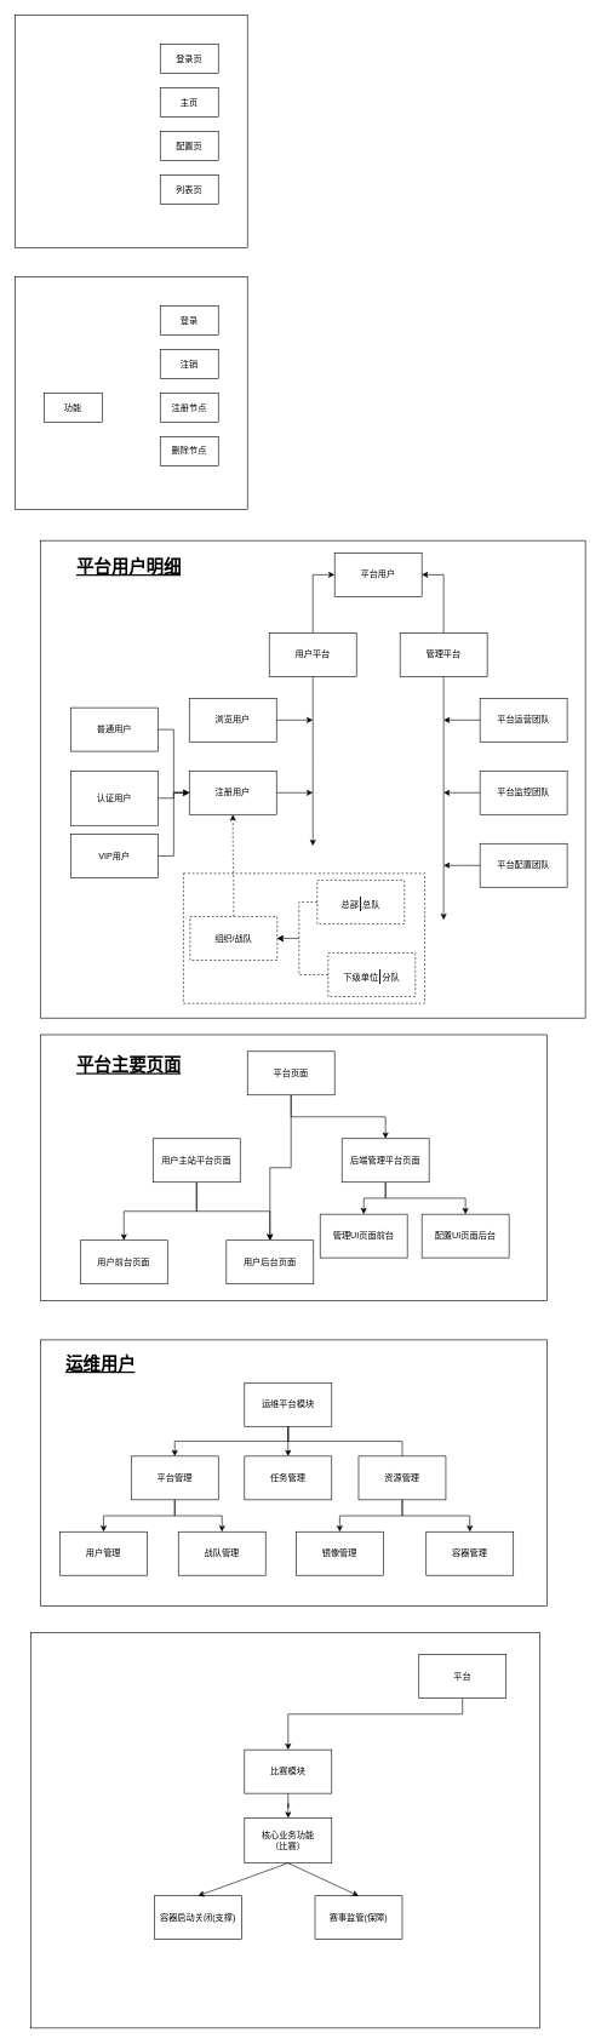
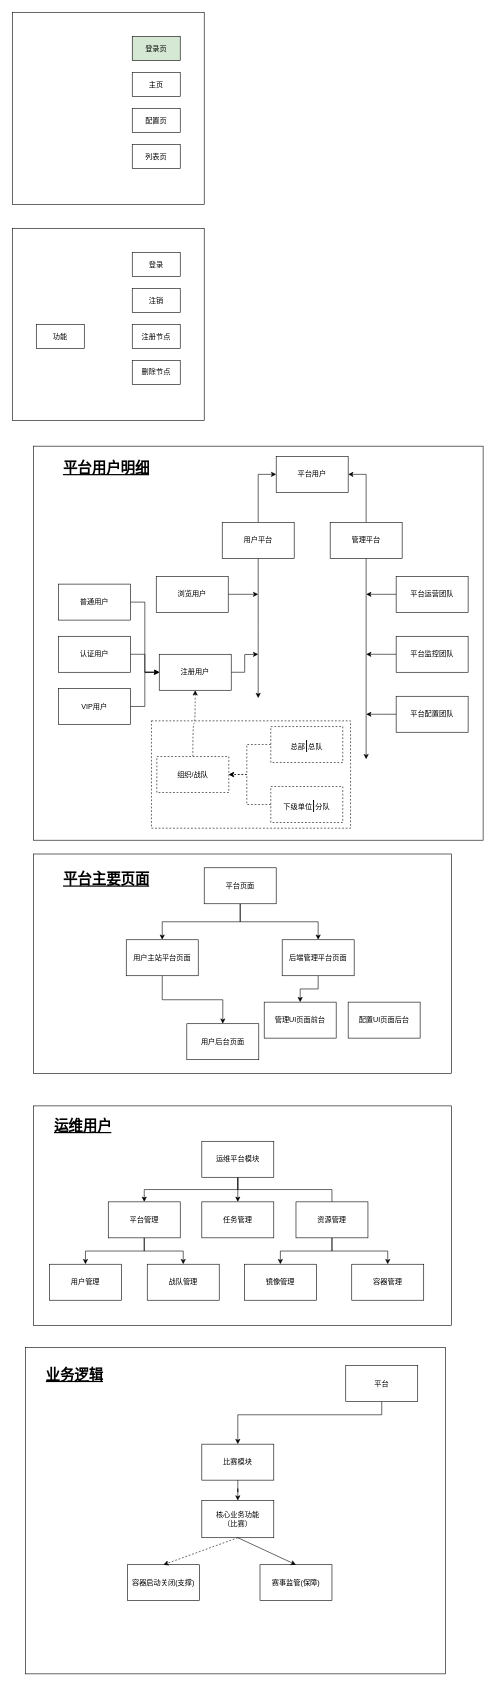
  <mxCell id="0" />
  <mxCell id="1" parent="0" />
  <mxCell id="2" value="" style="rounded=0;whiteSpace=wrap;html=1;fillColor=none;" parent="1" vertex="1"><mxGeometry x="55.5" y="1843" width="696.75" height="366" as="geometry" /></mxCell>
  <mxCell id="3" value="" style="rounded=0;whiteSpace=wrap;html=1;fillColor=none;" parent="1" vertex="1"><mxGeometry x="55.25" y="1423" width="696.75" height="366" as="geometry" /></mxCell>
  <mxCell id="4" value="" style="rounded=0;whiteSpace=wrap;html=1;dashed=1;fillColor=none;" parent="1" vertex="1"><mxGeometry x="252" y="1201" width="332" height="179" as="geometry" /></mxCell>
  <mxCell id="5" value="" style="rounded=0;whiteSpace=wrap;html=1;fillColor=none;" parent="1" vertex="1"><mxGeometry x="55.5" y="743" width="749.5" height="657" as="geometry" /></mxCell>
- <mxCell id="6" value="登录页" style="rounded=0;whiteSpace=wrap;html=1;" parent="1" vertex="1"><mxGeometry x="220" y="60" width="80" height="40" as="geometry" /></mxCell>
+ <mxCell id="6" value="登录页" style="rounded=0;whiteSpace=wrap;html=1;fillColor=#d5e8d4;" parent="1" vertex="1"><mxGeometry x="220" y="60" width="80" height="40" as="geometry" /></mxCell>
  <mxCell id="7" value="配置页" style="rounded=0;whiteSpace=wrap;html=1;" parent="1" vertex="1"><mxGeometry x="220" y="180" width="80" height="40" as="geometry" /></mxCell>
  <mxCell id="8" value="主页" style="rounded=0;whiteSpace=wrap;html=1;" parent="1" vertex="1"><mxGeometry x="220" y="120" width="80" height="40" as="geometry" /></mxCell>
  <mxCell id="9" value="列表页" style="rounded=0;whiteSpace=wrap;html=1;" parent="1" vertex="1"><mxGeometry x="220" y="240" width="80" height="40" as="geometry" /></mxCell>
  <mxCell id="10" value="功能" style="rounded=0;whiteSpace=wrap;html=1;" parent="1" vertex="1"><mxGeometry x="60" y="540" width="80" height="40" as="geometry" /></mxCell>
  <mxCell id="11" value="" style="rounded=0;whiteSpace=wrap;html=1;fillColor=none;" parent="1" vertex="1"><mxGeometry x="20" y="20" width="320" height="320" as="geometry" /></mxCell>
  <mxCell id="12" value="登录&lt;span style=&quot;color: rgba(0, 0, 0, 0); font-family: monospace; font-size: 0px; text-align: start;&quot;&gt;%3CmxGraphModel%3E%3Croot%3E%3CmxCell%20id%3D%220%22%2F%3E%3CmxCell%20id%3D%221%22%20parent%3D%220%22%2F%3E%3CmxCell%20id%3D%222%22%20value%3D%22%E7%99%BB%E5%BD%95%E9%A1%B5%22%20style%3D%22rounded%3D0%3BwhiteSpace%3Dwrap%3Bhtml%3D1%3B%22%20vertex%3D%221%22%20parent%3D%221%22%3E%3CmxGeometry%20x%3D%22240%22%20y%3D%22120%22%20width%3D%2280%22%20height%3D%2240%22%20as%3D%22geometry%22%2F%3E%3C%2FmxCell%3E%3C%2Froot%3E%3C%2FmxGraphModel%3E&lt;/span&gt;" style="rounded=0;whiteSpace=wrap;html=1;" parent="1" vertex="1"><mxGeometry x="220" y="420" width="80" height="40" as="geometry" /></mxCell>
  <mxCell id="13" value="注销" style="rounded=0;whiteSpace=wrap;html=1;" parent="1" vertex="1"><mxGeometry x="220" y="480" width="80" height="40" as="geometry" /></mxCell>
  <mxCell id="14" value="注册节点" style="rounded=0;whiteSpace=wrap;html=1;" parent="1" vertex="1"><mxGeometry x="220" y="540" width="80" height="40" as="geometry" /></mxCell>
  <mxCell id="15" value="删除节点" style="rounded=0;whiteSpace=wrap;html=1;" parent="1" vertex="1"><mxGeometry x="220" y="600" width="80" height="40" as="geometry" /></mxCell>
  <mxCell id="16" value="" style="rounded=0;whiteSpace=wrap;html=1;fillColor=none;" parent="1" vertex="1"><mxGeometry x="20" y="380" width="320" height="320" as="geometry" /></mxCell>
  <mxCell id="17" value="平台用户" style="rounded=0;whiteSpace=wrap;html=1;" parent="1" vertex="1"><mxGeometry x="460" y="760" width="120" height="60" as="geometry" /></mxCell>
  <mxCell id="18" style="edgeStyle=orthogonalEdgeStyle;rounded=0;orthogonalLoop=1;jettySize=auto;html=1;" parent="1" source="20" edge="1"><mxGeometry relative="1" as="geometry"><mxPoint x="430" y="1163" as="targetPoint" /></mxGeometry></mxCell>
  <mxCell id="19" style="edgeStyle=orthogonalEdgeStyle;orthogonalLoop=1;jettySize=auto;html=1;entryX=0;entryY=0.5;entryDx=0;entryDy=0;rounded=0;" parent="1" source="20" target="17" edge="1"><mxGeometry relative="1" as="geometry" /></mxCell>
  <mxCell id="20" value="用户平台" style="rounded=0;whiteSpace=wrap;html=1;" parent="1" vertex="1"><mxGeometry x="370" y="870" width="120" height="60" as="geometry" /></mxCell>
  <mxCell id="21" style="edgeStyle=orthogonalEdgeStyle;rounded=0;orthogonalLoop=1;jettySize=auto;html=1;entryX=1;entryY=0.5;entryDx=0;entryDy=0;" parent="1" source="23" target="17" edge="1"><mxGeometry relative="1" as="geometry" /></mxCell>
  <mxCell id="22" style="edgeStyle=orthogonalEdgeStyle;rounded=0;orthogonalLoop=1;jettySize=auto;html=1;" parent="1" source="23" edge="1"><mxGeometry relative="1" as="geometry"><mxPoint x="610" y="1265" as="targetPoint" /></mxGeometry></mxCell>
  <mxCell id="23" value="管理平台" style="rounded=0;whiteSpace=wrap;html=1;" parent="1" vertex="1"><mxGeometry x="550" y="870" width="120" height="60" as="geometry" /></mxCell>
  <mxCell id="24" style="edgeStyle=orthogonalEdgeStyle;rounded=0;orthogonalLoop=1;jettySize=auto;html=1;" parent="1" source="25" edge="1"><mxGeometry relative="1" as="geometry"><mxPoint x="430" y="990" as="targetPoint" /></mxGeometry></mxCell>
  <mxCell id="25" value="浏览用户" style="rounded=0;whiteSpace=wrap;html=1;" parent="1" vertex="1"><mxGeometry x="260" y="960" width="120" height="60" as="geometry" /></mxCell>
  <mxCell id="26" style="edgeStyle=orthogonalEdgeStyle;rounded=0;orthogonalLoop=1;jettySize=auto;html=1;" parent="1" source="27" edge="1"><mxGeometry relative="1" as="geometry"><mxPoint x="430" y="1090" as="targetPoint" /></mxGeometry></mxCell>
- <mxCell id="27" value="注册用户" style="rounded=0;whiteSpace=wrap;html=1;" parent="1" vertex="1"><mxGeometry x="260" y="1060" width="120" height="60" as="geometry" /></mxCell>
+ <mxCell id="27" value="注册用户" style="rounded=0;whiteSpace=wrap;html=1;" parent="1" vertex="1"><mxGeometry x="265" y="1090" width="120" height="60" as="geometry" /></mxCell>
  <mxCell id="28" style="edgeStyle=orthogonalEdgeStyle;rounded=0;orthogonalLoop=1;jettySize=auto;html=1;entryX=1;entryY=0.5;entryDx=0;entryDy=0;dashed=1;" parent="1" source="29" target="42" edge="1"><mxGeometry relative="1" as="geometry"><Array as="points"><mxPoint x="411" y="1240.5" /><mxPoint x="411" y="1290.5" /></Array></mxGeometry></mxCell>
- <mxCell id="29" value="总部&lt;font style=&quot;font-size: 20px;&quot;&gt;|&lt;/font&gt;总队" style="rounded=0;whiteSpace=wrap;html=1;dashed=1;" parent="1" vertex="1"><mxGeometry x="436" y="1210.5" width="120" height="60" as="geometry" /></mxCell>
+ <mxCell id="29" value="总部&lt;font style=&quot;font-size: 20px;&quot;&gt;|&lt;/font&gt;总队" style="rounded=0;whiteSpace=wrap;html=1;dashed=1;" parent="1" vertex="1"><mxGeometry x="451" y="1210.5" width="120" height="60" as="geometry" /></mxCell>
  <mxCell id="30" style="edgeStyle=orthogonalEdgeStyle;rounded=0;orthogonalLoop=1;jettySize=auto;html=1;exitX=0.5;exitY=1;exitDx=0;exitDy=0;entryX=0.5;entryY=0;entryDx=0;entryDy=0;fontSize=20;" parent="1" source="32" target="38" edge="1"><mxGeometry relative="1" as="geometry" /></mxCell>
- <mxCell id="31" style="edgeStyle=orthogonalEdgeStyle;rounded=0;orthogonalLoop=1;jettySize=auto;html=1;exitX=0.5;exitY=1;exitDx=0;exitDy=0;fontSize=20;" parent="1" source="32" target="40" edge="1"><mxGeometry relative="1" as="geometry" /></mxCell>
+ <mxCell id="31" style="edgeStyle=orthogonalEdgeStyle;rounded=0;orthogonalLoop=1;jettySize=auto;html=1;exitX=0.5;exitY=1;exitDx=0;exitDy=0;entryX=0.5;entryY=0;entryDx=0;entryDy=0;fontSize=20;" parent="1" source="32" target="35" edge="1"><mxGeometry relative="1" as="geometry" /></mxCell>
  <mxCell id="32" value="平台页面" style="rounded=0;whiteSpace=wrap;html=1;" parent="1" vertex="1"><mxGeometry x="340" y="1446" width="120" height="60" as="geometry" /></mxCell>
- <mxCell id="33" value="" style="edgeStyle=orthogonalEdgeStyle;rounded=0;orthogonalLoop=1;jettySize=auto;html=1;" parent="1" source="35" target="39" edge="1"><mxGeometry relative="1" as="geometry" /></mxCell>
  <mxCell id="34" style="edgeStyle=orthogonalEdgeStyle;rounded=0;orthogonalLoop=1;jettySize=auto;html=1;entryX=0.5;entryY=0;entryDx=0;entryDy=0;" parent="1" source="35" target="40" edge="1"><mxGeometry relative="1" as="geometry" /></mxCell>
  <mxCell id="35" value="用户主站平台页面" style="rounded=0;whiteSpace=wrap;html=1;" parent="1" vertex="1"><mxGeometry x="210" y="1566" width="120" height="60" as="geometry" /></mxCell>
  <mxCell id="36" style="edgeStyle=orthogonalEdgeStyle;rounded=0;orthogonalLoop=1;jettySize=auto;html=1;fontSize=20;" parent="1" source="38" target="58" edge="1"><mxGeometry relative="1" as="geometry" /></mxCell>
- <mxCell id="37" style="edgeStyle=orthogonalEdgeStyle;rounded=0;orthogonalLoop=1;jettySize=auto;html=1;exitX=0.5;exitY=1;exitDx=0;exitDy=0;entryX=0.5;entryY=0;entryDx=0;entryDy=0;fontSize=20;" parent="1" source="38" target="60" edge="1"><mxGeometry relative="1" as="geometry" /></mxCell>
  <mxCell id="38" value="后端管理平台页面" style="rounded=0;whiteSpace=wrap;html=1;" parent="1" vertex="1"><mxGeometry x="470" y="1566" width="120" height="60" as="geometry" /></mxCell>
- <mxCell id="39" value="用户前台页面" style="rounded=0;whiteSpace=wrap;html=1;" parent="1" vertex="1"><mxGeometry x="110" y="1706" width="120" height="60" as="geometry" /></mxCell>
  <mxCell id="40" value="用户后台页面" style="rounded=0;whiteSpace=wrap;html=1;" parent="1" vertex="1"><mxGeometry x="311" y="1706" width="120" height="60" as="geometry" /></mxCell>
  <mxCell id="41" style="edgeStyle=orthogonalEdgeStyle;orthogonalLoop=1;jettySize=auto;html=1;exitX=0.5;exitY=0;exitDx=0;exitDy=0;entryX=0.5;entryY=1;entryDx=0;entryDy=0;curved=1;dashed=1;" parent="1" source="42" target="27" edge="1"><mxGeometry relative="1" as="geometry" /></mxCell>
  <mxCell id="42" value="组织/战队" style="rounded=0;whiteSpace=wrap;html=1;dashed=1;" parent="1" vertex="1"><mxGeometry x="261" y="1260.5" width="120" height="60" as="geometry" /></mxCell>
  <mxCell id="43" style="edgeStyle=orthogonalEdgeStyle;rounded=0;orthogonalLoop=1;jettySize=auto;html=1;exitX=1;exitY=0.5;exitDx=0;exitDy=0;entryX=0;entryY=0.5;entryDx=0;entryDy=0;fontSize=20;" parent="1" source="44" target="27" edge="1"><mxGeometry relative="1" as="geometry" /></mxCell>
  <mxCell id="44" value="VIP用户" style="rounded=0;whiteSpace=wrap;html=1;" parent="1" vertex="1"><mxGeometry x="97" y="1147" width="120" height="60" as="geometry" /></mxCell>
  <mxCell id="45" style="edgeStyle=orthogonalEdgeStyle;rounded=0;orthogonalLoop=1;jettySize=auto;html=1;entryX=0;entryY=0.5;entryDx=0;entryDy=0;" parent="1" source="46" target="27" edge="1"><mxGeometry relative="1" as="geometry" /></mxCell>
  <mxCell id="46" value="普通用户" style="rounded=0;whiteSpace=wrap;html=1;" parent="1" vertex="1"><mxGeometry x="97" y="973" width="120" height="60" as="geometry" /></mxCell>
  <mxCell id="47" style="edgeStyle=orthogonalEdgeStyle;rounded=0;orthogonalLoop=1;jettySize=auto;html=1;entryX=1;entryY=0.5;entryDx=0;entryDy=0;dashed=1;" parent="1" source="48" target="42" edge="1"><mxGeometry relative="1" as="geometry"><mxPoint x="411" y="1290.5" as="targetPoint" /><Array as="points"><mxPoint x="411" y="1340.5" /><mxPoint x="411" y="1290.5" /></Array></mxGeometry></mxCell>
  <mxCell id="48" value="下级单位&lt;font style=&quot;font-size: 20px;&quot;&gt;|&lt;/font&gt;分队" style="rounded=0;whiteSpace=wrap;html=1;dashed=1;" parent="1" vertex="1"><mxGeometry x="451" y="1310.5" width="120" height="60" as="geometry" /></mxCell>
  <mxCell id="49" style="edgeStyle=orthogonalEdgeStyle;rounded=0;orthogonalLoop=1;jettySize=auto;html=1;" parent="1" source="50" edge="1"><mxGeometry relative="1" as="geometry"><mxPoint x="610" y="1090" as="targetPoint" /></mxGeometry></mxCell>
  <mxCell id="50" value="平台监控团队" style="rounded=0;whiteSpace=wrap;html=1;" parent="1" vertex="1"><mxGeometry x="660" y="1060" width="120" height="60" as="geometry" /></mxCell>
  <mxCell id="51" style="edgeStyle=orthogonalEdgeStyle;rounded=0;orthogonalLoop=1;jettySize=auto;html=1;" parent="1" source="52" edge="1"><mxGeometry relative="1" as="geometry"><mxPoint x="610" y="990" as="targetPoint" /></mxGeometry></mxCell>
  <mxCell id="52" value="平台运营团队" style="rounded=0;whiteSpace=wrap;html=1;" parent="1" vertex="1"><mxGeometry x="660" y="960" width="120" height="60" as="geometry" /></mxCell>
  <mxCell id="53" style="edgeStyle=orthogonalEdgeStyle;rounded=0;orthogonalLoop=1;jettySize=auto;html=1;" parent="1" source="54" edge="1"><mxGeometry relative="1" as="geometry"><mxPoint x="610" y="1190" as="targetPoint" /></mxGeometry></mxCell>
  <mxCell id="54" value="平台配置团队" style="rounded=0;whiteSpace=wrap;html=1;" parent="1" vertex="1"><mxGeometry x="660" y="1160" width="120" height="60" as="geometry" /></mxCell>
  <mxCell id="55" value="&lt;h1&gt;平台用户明细&lt;/h1&gt;" style="text;html=1;strokeColor=none;fillColor=none;spacing=5;spacingTop=-20;whiteSpace=wrap;overflow=hidden;rounded=0;fontStyle=4;verticalAlign=top;spacingBottom=-1;" parent="1" vertex="1"><mxGeometry x="100" y="760" width="190" height="120" as="geometry" /></mxCell>
  <mxCell id="56" style="edgeStyle=orthogonalEdgeStyle;rounded=0;orthogonalLoop=1;jettySize=auto;html=1;entryX=0;entryY=0.5;entryDx=0;entryDy=0;fontSize=20;" parent="1" source="57" target="27" edge="1"><mxGeometry relative="1" as="geometry" /></mxCell>
- <mxCell id="57" value="认证用户" style="rounded=0;whiteSpace=wrap;html=1;" parent="1" vertex="1"><mxGeometry x="97" y="1060" width="120" height="75" as="geometry" /></mxCell>
+ <mxCell id="57" value="认证用户" style="rounded=0;whiteSpace=wrap;html=1;" parent="1" vertex="1"><mxGeometry x="97" y="1060" width="120" height="60" as="geometry" /></mxCell>
  <mxCell id="58" value="管理UI页面前台" style="rounded=0;whiteSpace=wrap;html=1;" parent="1" vertex="1"><mxGeometry x="440" y="1670" width="120" height="60" as="geometry" /></mxCell>
  <mxCell id="59" value="&lt;h1&gt;平台主要页面&lt;/h1&gt;" style="text;html=1;strokeColor=none;fillColor=none;spacing=5;spacingTop=-20;whiteSpace=wrap;overflow=hidden;rounded=0;fontStyle=4;verticalAlign=top;spacingBottom=-1;" parent="1" vertex="1"><mxGeometry x="100" y="1446" width="190" height="120" as="geometry" /></mxCell>
  <mxCell id="60" value="配置UI页面后台" style="rounded=0;whiteSpace=wrap;html=1;" parent="1" vertex="1"><mxGeometry x="580" y="1670" width="120" height="60" as="geometry" /></mxCell>
  <mxCell id="61" style="edgeStyle=orthogonalEdgeStyle;rounded=0;orthogonalLoop=1;jettySize=auto;html=1;exitX=0.5;exitY=1;exitDx=0;exitDy=0;entryX=0.5;entryY=0;entryDx=0;entryDy=0;endArrow=none;" parent="1" source="64" target="69" edge="1"><mxGeometry relative="1" as="geometry" /></mxCell>
  <mxCell id="62" style="edgeStyle=orthogonalEdgeStyle;rounded=0;orthogonalLoop=1;jettySize=auto;html=1;exitX=0.5;exitY=1;exitDx=0;exitDy=0;entryX=0.5;entryY=0;entryDx=0;entryDy=0;" parent="1" source="64" target="70" edge="1"><mxGeometry relative="1" as="geometry" /></mxCell>
  <mxCell id="63" style="edgeStyle=orthogonalEdgeStyle;rounded=0;orthogonalLoop=1;jettySize=auto;html=1;exitX=0.5;exitY=1;exitDx=0;exitDy=0;" parent="1" source="64" target="75" edge="1"><mxGeometry relative="1" as="geometry" /></mxCell>
  <mxCell id="64" value="运维平台模块" style="rounded=0;whiteSpace=wrap;html=1;" parent="1" vertex="1"><mxGeometry x="336" y="1902" width="120" height="60" as="geometry" /></mxCell>
  <mxCell id="65" value="&lt;h1&gt;运维用户&lt;/h1&gt;" style="text;html=1;strokeColor=none;fillColor=none;spacing=5;spacingTop=-20;whiteSpace=wrap;overflow=hidden;rounded=0;fontStyle=4;verticalAlign=top;spacingBottom=-1;" parent="1" vertex="1"><mxGeometry x="85" y="1857" width="190" height="120" as="geometry" /></mxCell>
  <mxCell id="66" value="用户管理" style="rounded=0;whiteSpace=wrap;html=1;" parent="1" vertex="1"><mxGeometry x="82" y="2107" width="120" height="60" as="geometry" /></mxCell>
  <mxCell id="67" style="edgeStyle=orthogonalEdgeStyle;rounded=0;orthogonalLoop=1;jettySize=auto;html=1;exitX=0.5;exitY=1;exitDx=0;exitDy=0;entryX=0.5;entryY=0;entryDx=0;entryDy=0;" parent="1" source="69" target="72" edge="1"><mxGeometry relative="1" as="geometry" /></mxCell>
  <mxCell id="68" style="edgeStyle=orthogonalEdgeStyle;rounded=0;orthogonalLoop=1;jettySize=auto;html=1;exitX=0.5;exitY=1;exitDx=0;exitDy=0;entryX=0.5;entryY=0;entryDx=0;entryDy=0;" parent="1" source="69" target="71" edge="1"><mxGeometry relative="1" as="geometry" /></mxCell>
  <mxCell id="69" value="资源管理" style="rounded=0;whiteSpace=wrap;html=1;" parent="1" vertex="1"><mxGeometry x="493" y="2003" width="120" height="60" as="geometry" /></mxCell>
  <mxCell id="70" value="任务管理" style="rounded=0;whiteSpace=wrap;html=1;" parent="1" vertex="1"><mxGeometry x="336" y="2003" width="120" height="60" as="geometry" /></mxCell>
  <mxCell id="71" value="容器管理" style="rounded=0;whiteSpace=wrap;html=1;" parent="1" vertex="1"><mxGeometry x="586" y="2107" width="120" height="60" as="geometry" /></mxCell>
  <mxCell id="72" value="镜像管理" style="rounded=0;whiteSpace=wrap;html=1;" parent="1" vertex="1"><mxGeometry x="407" y="2107" width="120" height="60" as="geometry" /></mxCell>
  <mxCell id="73" style="edgeStyle=orthogonalEdgeStyle;rounded=0;orthogonalLoop=1;jettySize=auto;html=1;exitX=0.5;exitY=1;exitDx=0;exitDy=0;entryX=0.5;entryY=0;entryDx=0;entryDy=0;" parent="1" source="75" target="66" edge="1"><mxGeometry relative="1" as="geometry" /></mxCell>
  <mxCell id="74" style="edgeStyle=orthogonalEdgeStyle;rounded=0;orthogonalLoop=1;jettySize=auto;html=1;exitX=0.5;exitY=1;exitDx=0;exitDy=0;entryX=0.5;entryY=0;entryDx=0;entryDy=0;" parent="1" source="75" target="76" edge="1"><mxGeometry relative="1" as="geometry" /></mxCell>
  <mxCell id="75" value="平台管理" style="rounded=0;whiteSpace=wrap;html=1;" parent="1" vertex="1"><mxGeometry x="180" y="2003" width="120" height="60" as="geometry" /></mxCell>
  <mxCell id="76" value="战队管理" style="rounded=0;whiteSpace=wrap;html=1;" parent="1" vertex="1"><mxGeometry x="245" y="2107" width="120" height="60" as="geometry" /></mxCell>
  <mxCell id="77" value="" style="rounded=0;whiteSpace=wrap;html=1;" vertex="1" parent="1"><mxGeometry x="42" y="2246" width="700.5" height="544" as="geometry" /></mxCell>
  <mxCell id="78" value="核心业务功能&lt;br&gt;（比赛）" style="rounded=0;whiteSpace=wrap;html=1;" vertex="1" parent="1"><mxGeometry x="336" y="2501" width="120" height="62" as="geometry" /></mxCell>
+ <mxCell id="79" value="&lt;h1&gt;业务逻辑&lt;/h1&gt;" style="text;html=1;strokeColor=none;fillColor=none;spacing=5;spacingTop=-20;whiteSpace=wrap;overflow=hidden;rounded=0;fontStyle=4;verticalAlign=top;spacingBottom=-1;" vertex="1" parent="1"><mxGeometry x="71" y="2272" width="190" height="120" as="geometry" /></mxCell>
  <mxCell id="80" value="容器启动关闭(支撑)" style="rounded=0;whiteSpace=wrap;html=1;" vertex="1" parent="1"><mxGeometry x="212" y="2608" width="120" height="60" as="geometry" /></mxCell>
  <mxCell id="81" value="赛事监管(保障)" style="rounded=0;whiteSpace=wrap;html=1;" vertex="1" parent="1"><mxGeometry x="433" y="2608" width="120" height="60" as="geometry" /></mxCell>
  <mxCell id="82" style="edgeStyle=orthogonalEdgeStyle;rounded=0;orthogonalLoop=1;jettySize=auto;html=1;exitX=0.5;exitY=1;exitDx=0;exitDy=0;" edge="1" parent="1" source="83" target="78"><mxGeometry relative="1" as="geometry" /></mxCell>
  <mxCell id="83" value="比赛模块" style="rounded=0;whiteSpace=wrap;html=1;" vertex="1" parent="1"><mxGeometry x="336" y="2407" width="120" height="60" as="geometry" /></mxCell>
  <mxCell id="84" style="edgeStyle=orthogonalEdgeStyle;rounded=0;orthogonalLoop=1;jettySize=auto;html=1;exitX=0.5;exitY=1;exitDx=0;exitDy=0;" edge="1" parent="1" source="85" target="83"><mxGeometry relative="1" as="geometry"><Array as="points"><mxPoint x="636" y="2358" /><mxPoint x="396" y="2358" /></Array></mxGeometry></mxCell>
  <mxCell id="85" value="平台" style="rounded=0;whiteSpace=wrap;html=1;" vertex="1" parent="1"><mxGeometry x="576" y="2276" width="120" height="60" as="geometry" /></mxCell>
- <mxCell id="86" value="" style="endArrow=classic;html=1;rounded=0;exitX=0.5;exitY=1;exitDx=0;exitDy=0;entryX=0.5;entryY=0;entryDx=0;entryDy=0;" edge="1" parent="1" source="78" target="80"><mxGeometry width="50" height="50" relative="1" as="geometry"><mxPoint x="577" y="2416" as="sourcePoint" /><mxPoint x="627" y="2366" as="targetPoint" /></mxGeometry></mxCell>
+ <mxCell id="86" value="" style="endArrow=classic;html=1;rounded=0;exitX=0.5;exitY=1;exitDx=0;exitDy=0;entryX=0.5;entryY=0;entryDx=0;entryDy=0;dashed=1;" edge="1" parent="1" source="78" target="80"><mxGeometry width="50" height="50" relative="1" as="geometry"><mxPoint x="577" y="2416" as="sourcePoint" /><mxPoint x="627" y="2366" as="targetPoint" /></mxGeometry></mxCell>
  <mxCell id="87" value="" style="endArrow=classic;html=1;rounded=0;exitX=0.5;exitY=1;exitDx=0;exitDy=0;entryX=0.5;entryY=0;entryDx=0;entryDy=0;" edge="1" parent="1" source="78" target="81"><mxGeometry width="50" height="50" relative="1" as="geometry"><mxPoint x="577" y="2416" as="sourcePoint" /><mxPoint x="627" y="2366" as="targetPoint" /></mxGeometry></mxCell>
